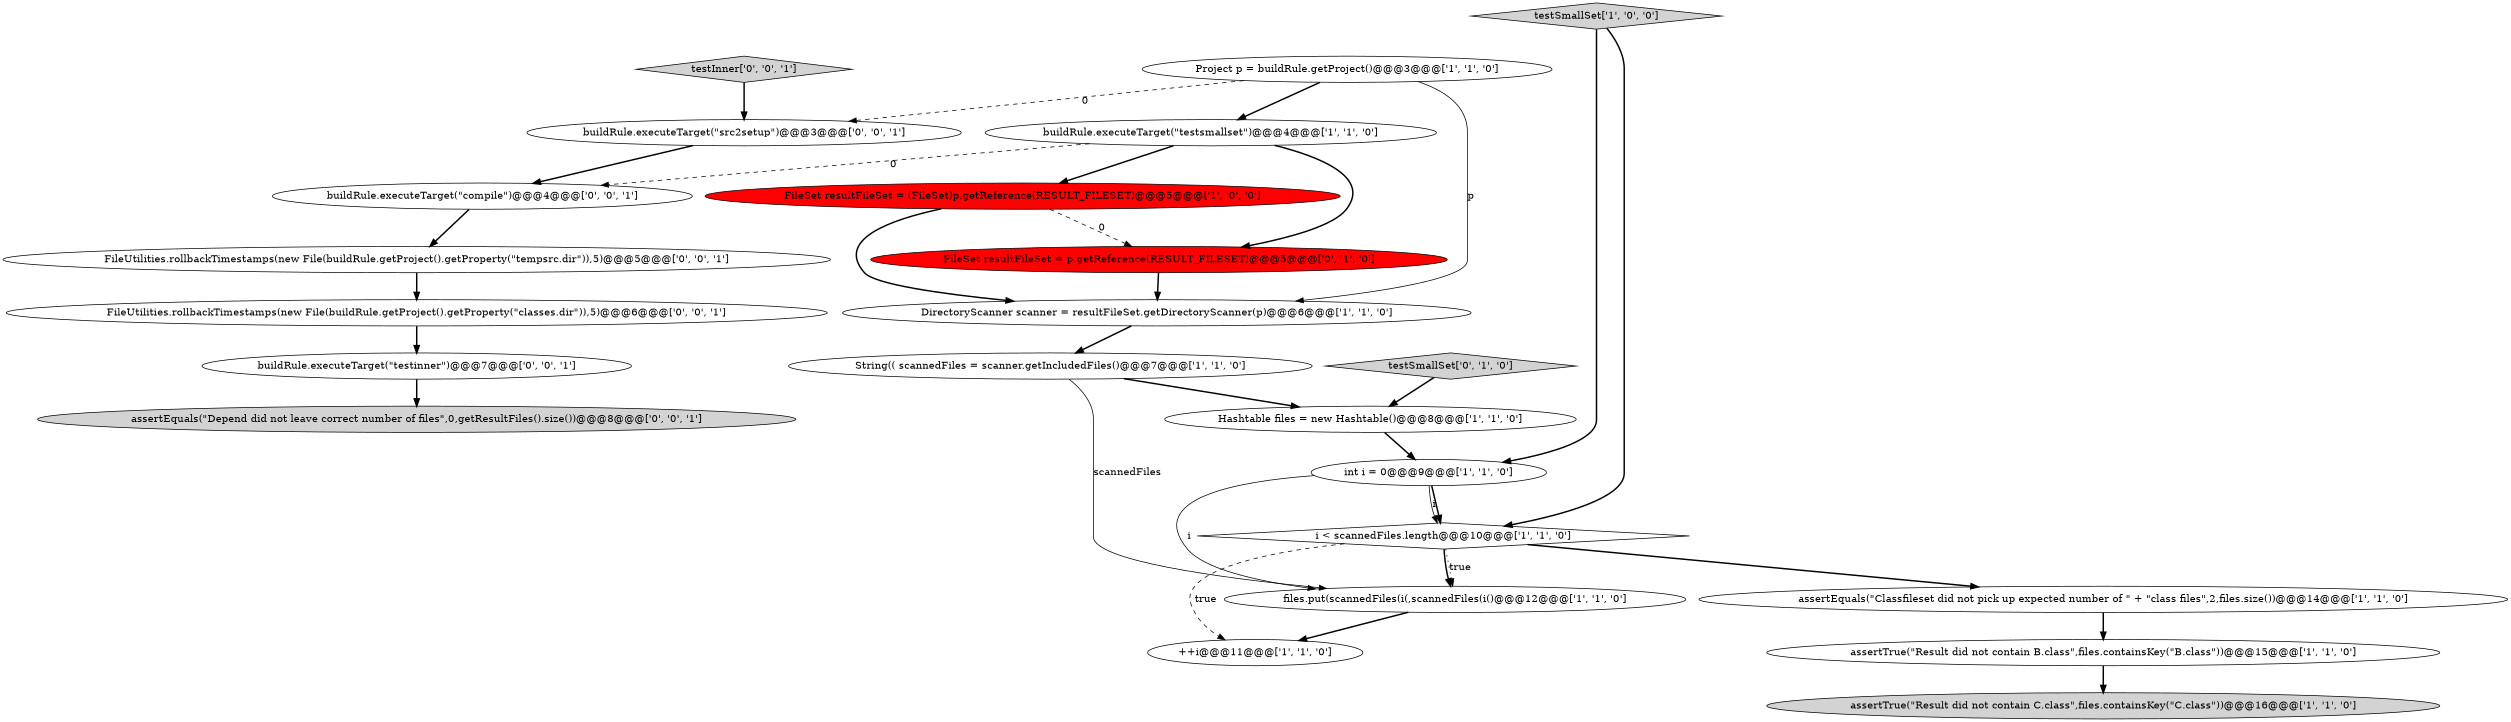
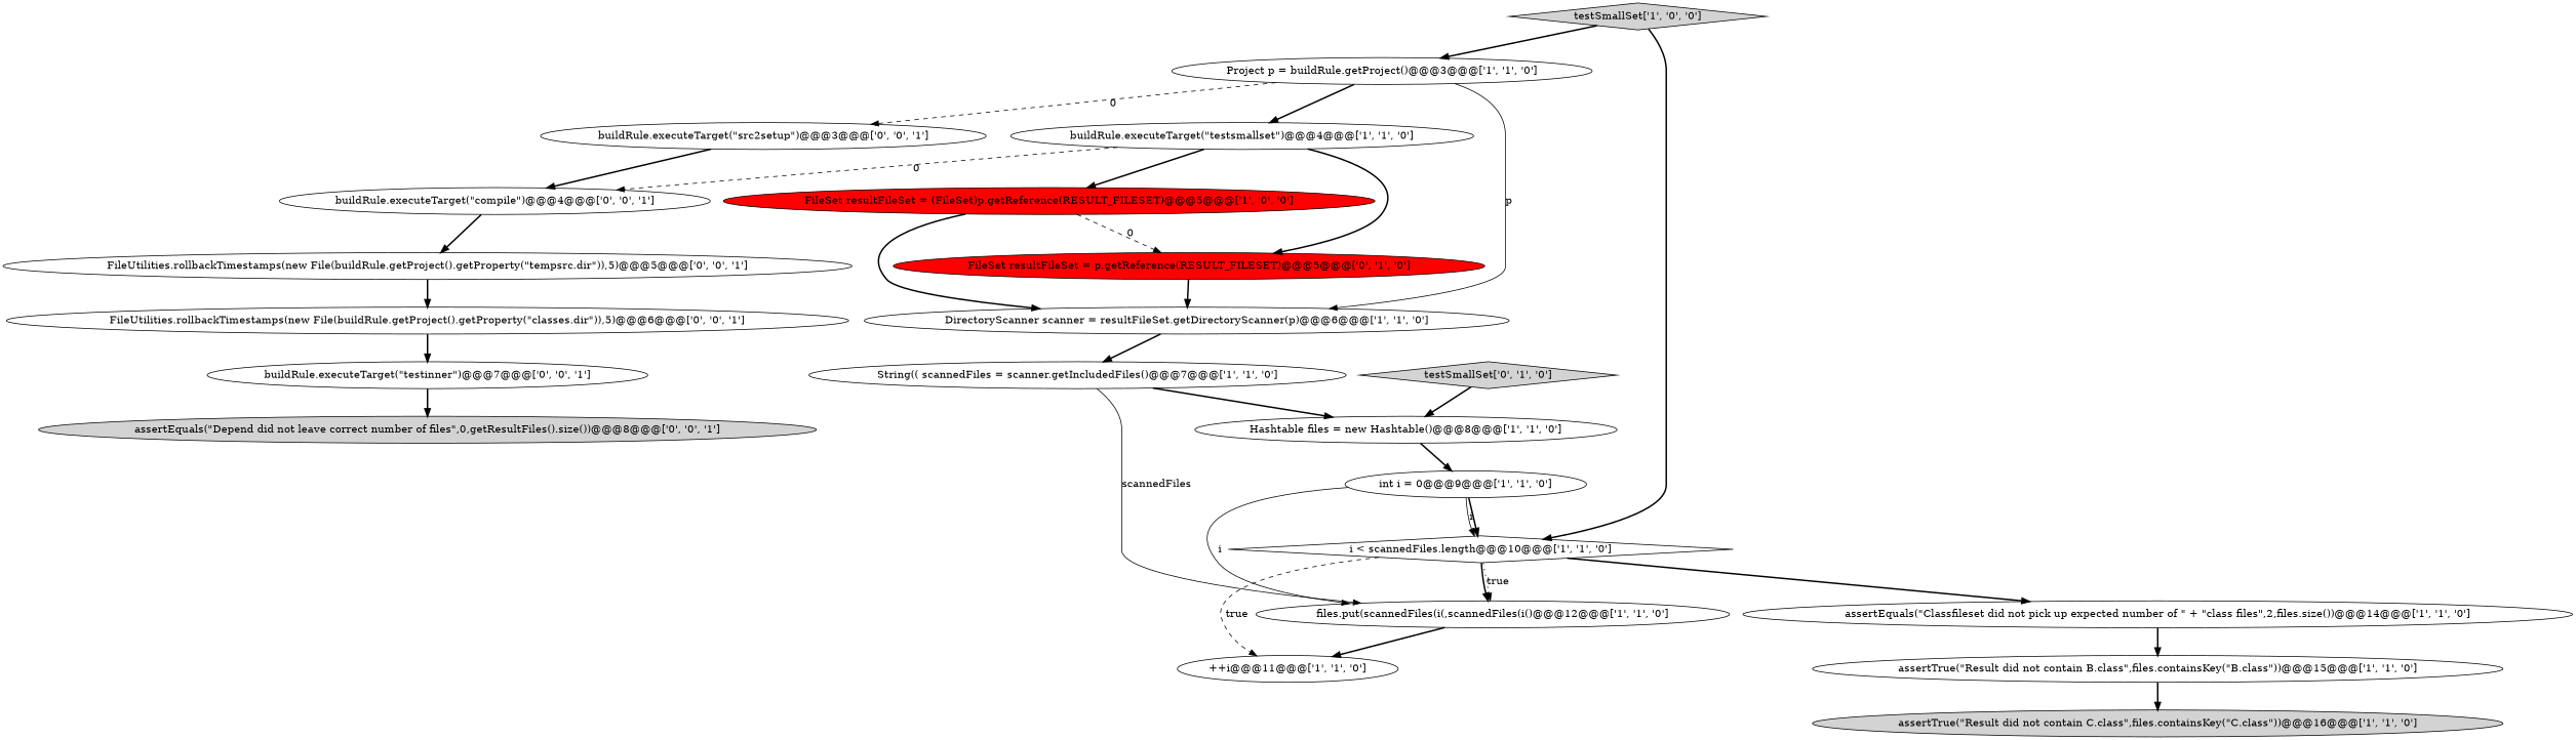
  digraph {
    node [fillcolor=white shape=ellipse style=filled]
    edge [style=bold]
    n1 [label="FileUtilities.rollbackTimestamps(new File(buildRule.getProject().getProperty(\"classes.dir\")),5)@@@6@@@['0', '0', '1']"]
    n2 [label="buildRule.executeTarget(\"testinner\")@@@7@@@['0', '0', '1']"]
    n3 [fillcolor=lightgray label="assertEquals(\"Depend did not leave correct number of files\",0,getResultFiles().size())@@@8@@@['0', '0', '1']"]
    n4 [label="files.put(scannedFiles(i(,scannedFiles(i()@@@12@@@['1', '1', '0']"]
    n5 [label="++i@@@11@@@['1', '1', '0']"]
    n6 [label="buildRule.executeTarget(\"compile\")@@@4@@@['0', '0', '1']"]
    n7 [label="FileUtilities.rollbackTimestamps(new File(buildRule.getProject().getProperty(\"tempsrc.dir\")),5)@@@5@@@['0', '0', '1']"]
    n8 [label="DirectoryScanner scanner = resultFileSet.getDirectoryScanner(p)@@@6@@@['1', '1', '0']"]
    n9 [label="String(( scannedFiles = scanner.getIncludedFiles()@@@7@@@['1', '1', '0']"]
    n10 [label="Hashtable files = new Hashtable()@@@8@@@['1', '1', '0']"]
    n11 [fillcolor=lightgray label="testSmallSet['0', '1', '0']" shape=diamond]
    n12 [label="Project p = buildRule.getProject()@@@3@@@['1', '1', '0']"]
    n13 [label="buildRule.executeTarget(\"src2setup\")@@@3@@@['0', '0', '1']"]
    n14 [label="buildRule.executeTarget(\"testsmallset\")@@@4@@@['1', '1', '0']"]
-   n15 [fillcolor=lightgray label="testInner['0', '0', '1']" shape=diamond]
    n16 [label="assertEquals(\"Classfileset did not pick up expected number of \" + \"class files\",2,files.size())@@@14@@@['1', '1', '0']"]
    n17 [label="assertTrue(\"Result did not contain B.class\",files.containsKey(\"B.class\"))@@@15@@@['1', '1', '0']"]
    n18 [fillcolor=lightgray label="assertTrue(\"Result did not contain C.class\",files.containsKey(\"C.class\"))@@@16@@@['1', '1', '0']"]
    n19 [fillcolor=red label="FileSet resultFileSet = (FileSet)p.getReference(RESULT_FILESET)@@@5@@@['1', '0', '0']"]
    n20 [fillcolor=red label="FileSet resultFileSet = p.getReference(RESULT_FILESET)@@@5@@@['0', '1', '0']"]
    n21 [label="int i = 0@@@9@@@['1', '1', '0']"]
    n22 [label="i < scannedFiles.length@@@10@@@['1', '1', '0']" shape=diamond]
    n23 [fillcolor=lightgray label="testSmallSet['1', '0', '0']" shape=diamond]
    n1 -> n2
    n2 -> n3
    n4 -> n5
    n6 -> n7
    n7 -> n1
    n8 -> n9
    n9 -> n4 [label=scannedFiles style=solid]
    n9 -> n10
    n10 -> n21
    n11 -> n10
    n12 -> n8 [label=p style=solid]
    n12 -> n13 [label=0 style=dashed]
    n12 -> n14
    n13 -> n6
    n14 -> n6 [label=0 style=dashed]
    n14 -> n19
    n14 -> n20
-   n15 -> n13
    n16 -> n17
    n17 -> n18
    n19 -> n8
    n19 -> n20 [label=0 style=dashed]
    n20 -> n8
    n21 -> n4 [label=i style=solid]
    n21 -> n22
    n21 -> n22 [label=i style=solid]
    n22 -> n4
    n22 -> n4 [label=true style=dotted]
    n22 -> n5 [label=true style=dashed]
    n22 -> n16
-   n23 -> n21
+   n23 -> n12
    n23 -> n22
  }
